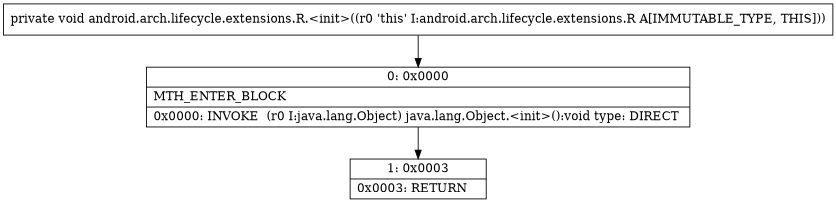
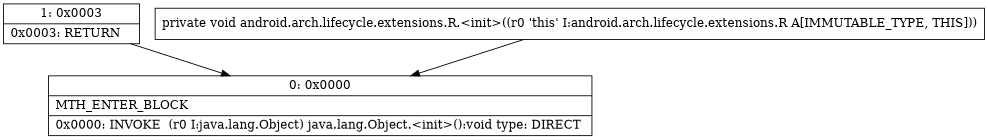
  digraph {
    node [shape=record]
    n1 [label="{0\:\ 0x0000|MTH_ENTER_BLOCK\l|0x0000: INVOKE  (r0 I:java.lang.Object) java.lang.Object.\<init\>():void type: DIRECT \l}"]
    n2 [label="{1\:\ 0x0003|0x0003: RETURN   \l}"]
    n3 [label="{private void android.arch.lifecycle.extensions.R.\<init\>((r0 'this' I:android.arch.lifecycle.extensions.R A[IMMUTABLE_TYPE, THIS])) }"]
-   n1 -> n2
+   n2 -> n1
    n3 -> n1
  }
